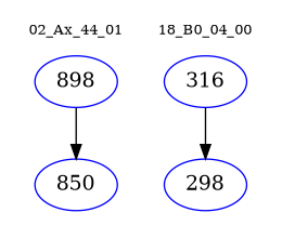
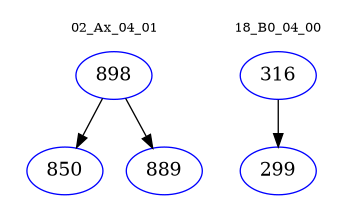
  digraph {
    node [color=blue]
    edge [color=black]
    n1 [label=898]
    n2 [label=850]
+   n3 [label=889]
    n4 [label=316]
-   n5 [label=298]
+   n5 [label=299]
    subgraph cluster_1 {
      color=white
      fontsize=10
-     label="02_Ax_44_01"
+     label="02_Ax_04_01"
      n1
      n2
+     n3
    }
    subgraph cluster_2 {
      color=white
      fontsize=10
      label="18_B0_04_00"
      n4
      n5
    }
    n1 -> n2
+   n1 -> n3
    n4 -> n5
  }
